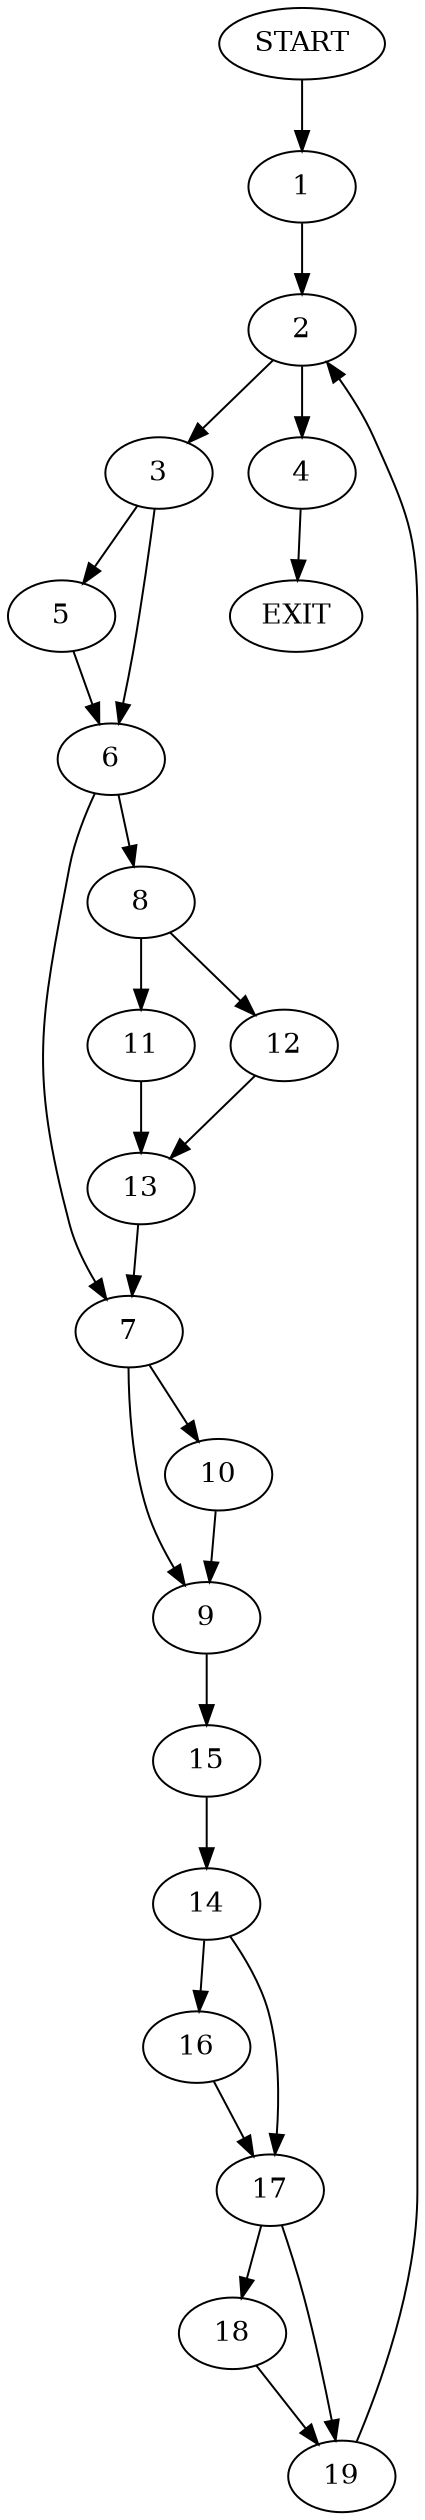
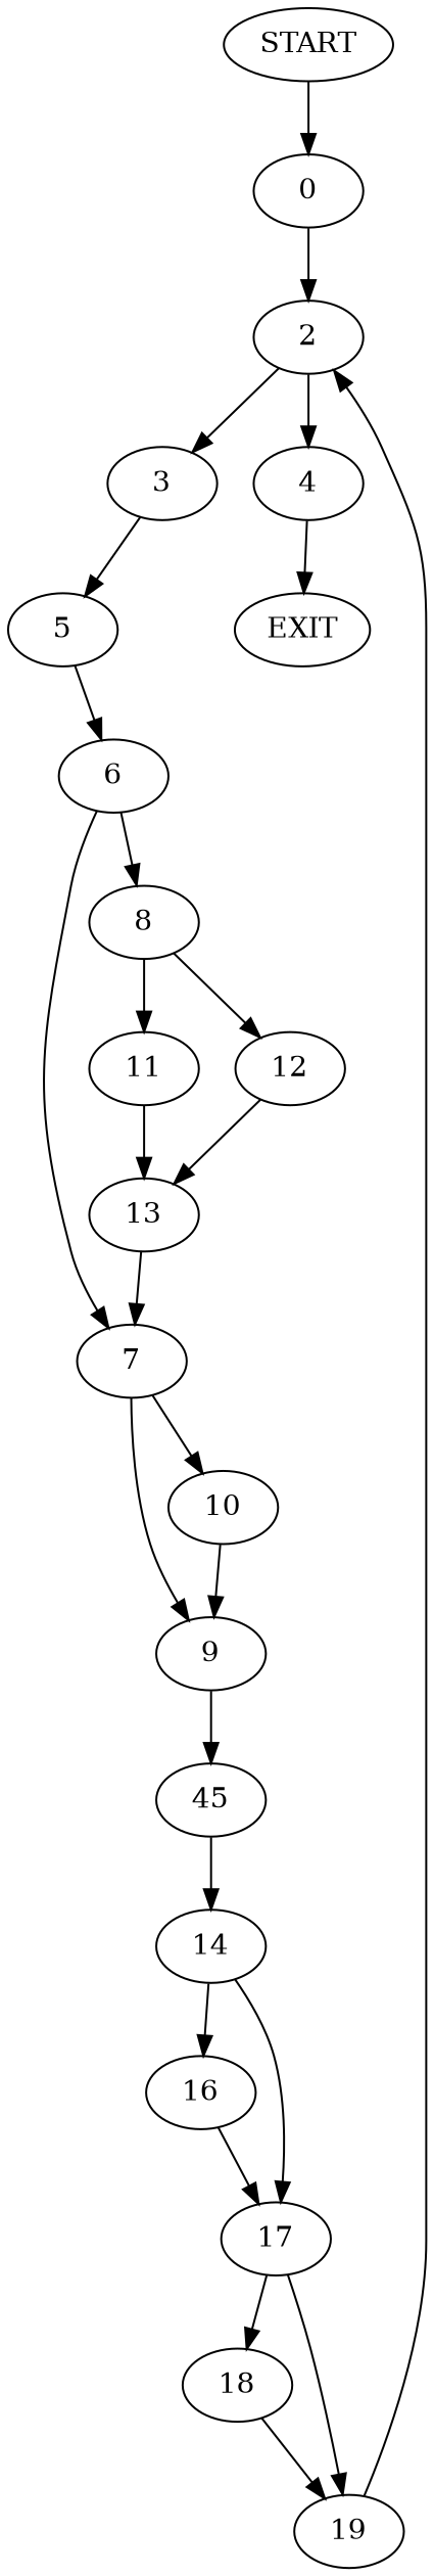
  digraph {
    n1 [label=START]
-   1
+   1 [label=0]
    2
    n4 [label=EXIT]
    3
    4
    5
    6
    7
    8
    9
    10
    11
    12
-   15
+   15 [label=45]
    13
    14
    16
    17
    18
    19
    n1 -> 1
    1 -> 2
    2 -> 3
    2 -> 4
    3 -> 5
-   3 -> 6
    4 -> n4
    5 -> 6
    6 -> 7
    6 -> 8
    7 -> 9
    7 -> 10
    8 -> 11
    8 -> 12
    9 -> 15
    10 -> 9
    11 -> 13
    12 -> 13
    15 -> 14
    13 -> 7
    14 -> 16
    14 -> 17
    16 -> 17
    17 -> 18
    17 -> 19
    18 -> 19
    19 -> 2
  }
